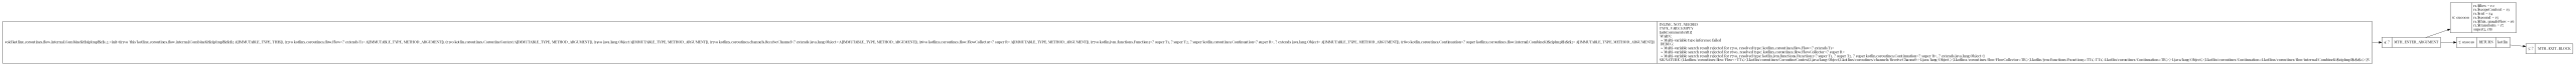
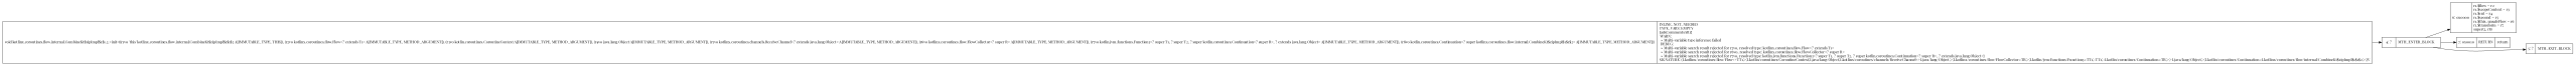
  digraph {
    fontname="Playfair Display"
    rankdir=LR
    node [fontname="Playfair Display" shape=record]
    edge [fontname="Playfair Display"]
-   n1 [label="{4\:\ ?|MTH_ENTER_ARGUMENT\l}"]
+   n1 [label="{4\:\ ?|MTH_ENTER_BLOCK\l}"]
    n2 [label="{6\:\ 0x0000|r1.$flow = r2\lr1.$scopeContext = r3\lr1.$cnt = r4\lr1.$second = r5\lr1.$this_unsafeFlow = r6\lr1.$transform = r7\lsuper(2, r8)\l}"]
-   n3 [label="{7\:\ 0x0010|RETURN\l|kotlin\l}"]
+   n3 [label="{7\:\ 0x0010|RETURN\l|return\l}"]
    n4 [label="{5\:\ ?|MTH_EXIT_BLOCK\l}"]
    n5 [label="{void kotlinx.coroutines.flow.internal.CombineKt$zipImpl$1$1.2.\<init\>((r1v0 'this' kotlinx.coroutines.flow.internal.CombineKt$zipImpl$1$1$2 A[IMMUTABLE_TYPE, THIS]), (r2v0 kotlinx.coroutines.flow.Flow\<? extends T1\> A[IMMUTABLE_TYPE, METHOD_ARGUMENT]), (r3v0 kotlin.coroutines.CoroutineContext A[IMMUTABLE_TYPE, METHOD_ARGUMENT]), (r4v0 java.lang.Object A[IMMUTABLE_TYPE, METHOD_ARGUMENT]), (r5v0 kotlinx.coroutines.channels.ReceiveChannel\<? extends java.lang.Object\> A[IMMUTABLE_TYPE, METHOD_ARGUMENT]), (r6v0 kotlinx.coroutines.flow.FlowCollector\<? super R\> A[IMMUTABLE_TYPE, METHOD_ARGUMENT]), (r7v0 kotlin.jvm.functions.Function3\<? super T1, ? super T2, ? super kotlin.coroutines.Continuation\<? super R\>, ? extends java.lang.Object\> A[IMMUTABLE_TYPE, METHOD_ARGUMENT]), (r8v0 kotlin.coroutines.Continuation\<? super kotlinx.coroutines.flow.internal.CombineKt$zipImpl$1$1$2\> A[IMMUTABLE_TYPE, METHOD_ARGUMENT]))  | INLINE_NOT_NEEDED\lTYPE_VARS: EMPTY\lJadxCommentsAttr\{\l WARN: \l \-\> Multi\-variable type inference failed\l DEBUG: \l \-\> Multi\-variable search result rejected for r2v0, resolved type: kotlinx.coroutines.flow.Flow\<? extends T1\>\l \-\> Multi\-variable search result rejected for r6v0, resolved type: kotlinx.coroutines.flow.FlowCollector\<? super R\>\l \-\> Multi\-variable search result rejected for r7v0, resolved type: kotlin.jvm.functions.Function3\<? super T1, ? super T2, ? super kotlin.coroutines.Continuation\<? super R\>, ? extends java.lang.Object\>\}\lSIGNATURE: (Lkotlinx\/coroutines\/flow\/Flow\<+TT1;\>;Lkotlin\/coroutines\/CoroutineContext;Ljava\/lang\/Object;Lkotlinx\/coroutines\/channels\/ReceiveChannel\<+Ljava\/lang\/Object;\>;Lkotlinx\/coroutines\/flow\/FlowCollector\<\-TR;\>;Lkotlin\/jvm\/functions\/Function3\<\-TT1;\-TT2;\-Lkotlin\/coroutines\/Continuation\<\-TR;\>;+Ljava\/lang\/Object;\>;Lkotlin\/coroutines\/Continuation\<\-Lkotlinx\/coroutines\/flow\/internal\/CombineKt$zipImpl$1$1$2;\>;)V\l}"]
    n1 -> n2
    n1 -> n3
-   n3 -> n4
+   n1 -> n4
    n5 -> n1
  }
